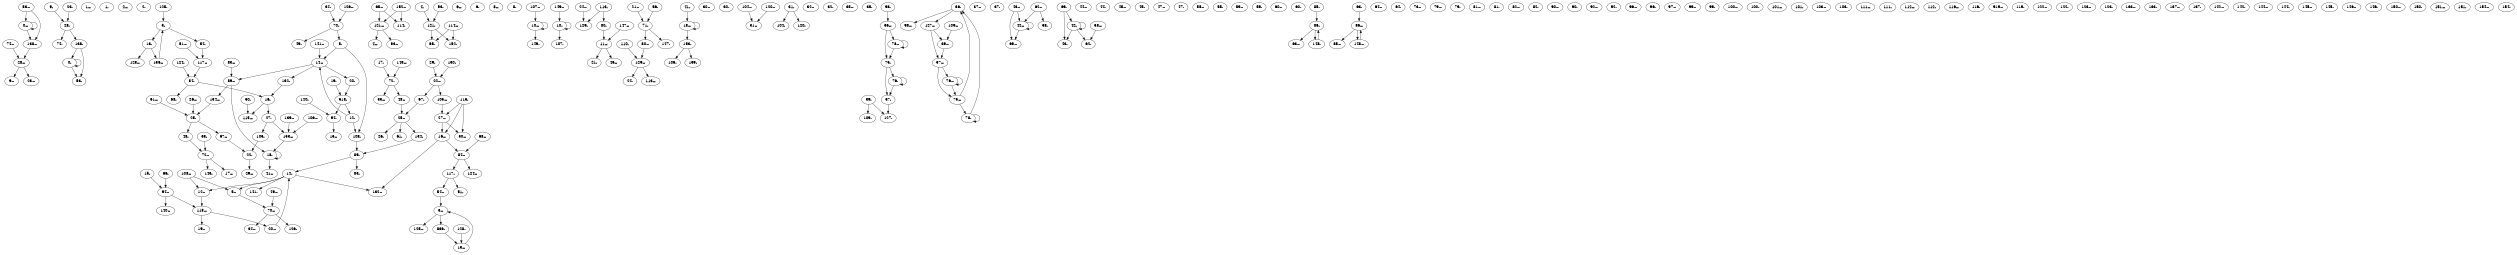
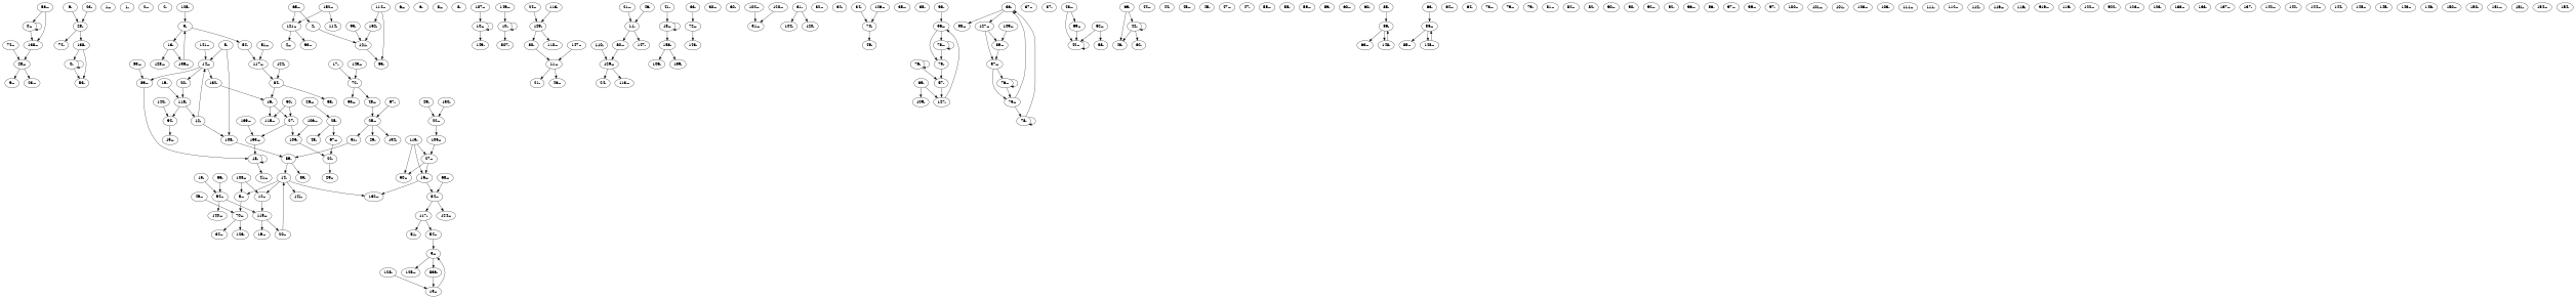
  digraph {
    k=43
    node [C=36 l=44]
    edge [d=-42]
    "0+" [C=120 l=46]
    "138+" [C=23513 l=1882]
    "28+" [C=13 l=43]
    "0-" [C=120 l=46]
    "53-" [C=111 l=64]
    "1+" [C=257 l=87]
    "1-" [C=257 l=87]
    "2+" [C=895 l=147]
    "2-" [C=895 l=147]
    "3+" [C=303 l=54]
    "125+" [C=18207 l=1619]
    n12 [C=5911 l=549 label="836-"]
    "13+" [C=3489 l=376]
    "3-" [C=303 l=54]
    "13-" [C=3489 l=376]
    "54-" [C=8435 l=635]
    "128+" [C=35215 l=2877]
    "136+" [C=5911 l=549]
    "117+" [C=1551 l=170]
    "4+" [C=24316 l=2248]
    "4-" [C=24316 l=2248]
    "121-" [C=340 l=66]
    "65-" [C=26386 l=2303]
    "152-" [C=1474 l=230]
    "5+" [C=748 l=89]
    "70+" [C=64]
    "34+" [C=24610 l=1996]
    "126-" [C=35743 l=2721]
    "5-" [C=748 l=89]
    "14+" [C=11270 l=952]
    "108-" [C=552 l=83]
    "20-" [C=19909 l=1425]
    "89+" [C=23 l=43]
    "132-" [C=1151 l=168]
    "89-" [C=23 l=43]
    "6+" [C=19226 l=1607]
    "6-" [C=19226 l=1607]
    "8+" [C=53330 l=4350]
    "8-" [C=53330 l=4350]
    "9+" [C=33514 l=2313]
    "9-" [C=33514 l=2313]
    "28-" [C=13 l=43]
    "74-" [C=21589 l=1834]
    "138-" [C=23513 l=1882]
    "10+" [C=1591 l=78]
    "149-" [C=77423 l=5659]
    "10-" [C=1591 l=78]
-   "107-" [C=4847 l=503]
+   "107-" [C=4847 l=503 label="807-"]
    "11+" [C=43 l=45]
    "21-" [C=637 l=110]
    "46+" [C=16598 l=1377]
-   "11-" [C=43 l=45 label="71-"]
+   "11-" [C=43 l=45]
    "80+" [C=786 l=120]
    "147-" [C=32175 l=2466]
    "129+" [C=177 l=50]
    "12+" [C=90739 l=6430]
    "118+"
    "19+" [C=485 l=107]
    "20+" [C=19909 l=1425]
    "12-" [C=90739 l=6430]
-   "118-" [label="518-"]
+   "118-"
    "18-" [C=35 l=43]
-   "134+" [C=19161 l=1424]
    "16-" [C=273 l=67]
    "14-" [C=11270 l=952]
    "141-" [C=28486 l=2263]
    "132+" [C=1151 l=168]
    "15+" [C=19021 l=1571]
    "15-" [C=19021 l=1571]
    "94+" [C=60]
    "140+" [C=6907 l=670]
    "16+" [C=273 l=67]
    "84+" [C=672 l=59]
    "117-" [C=1551 l=170]
    "124+" [C=1565 l=209]
    "27-" [C=37]
    "115+" [C=40651 l=3477]
    "105-" [C=47023 l=3906]
    "153+" [C=41027 l=3096]
-   "17+" [C=15474 l=1254]
    "17-" [C=15474 l=1254]
    "72-"
    "33+" [C=21963 l=1652]
    "48+" [C=14301 l=1140]
    "18+" [C=35 l=43]
    "153-" [C=41027 l=3096]
    "106-" [C=158912 l=12025]
    "139-" [C=1189 l=251]
    "41+" [C=4880 l=410]
    "19-" [C=485 l=107]
    "94-" [C=60]
    "21+" [C=637 l=110]
    "22+" [C=204 l=47]
    "67-" [C=713 l=114]
    "105+" [C=47023 l=3906]
    "25+" [C=96 l=49]
    "27+" [C=37]
    "22-" [C=204 l=47]
    "29+" [C=10799 l=961]
    "23+" [C=1732 l=234]
    "23-" [C=1732 l=234]
    "24+" [C=9254 l=721]
    "129-" [C=177 l=50]
    "80-" [C=786 l=120]
+   "110+" [C=1333 l=193]
    "24-" [C=9254 l=721]
    "26-" [C=482 l=120]
    "61-" [C=78478 l=6052]
    "134-" [C=19161 l=1424]
    "25-" [C=96 l=49]
    "48-" [C=14301 l=1140]
    "67+" [C=713 l=114]
    "72+"
    "26+" [C=482 l=120]
    "50+" [C=21195 l=1702]
    "29-" [C=10799 l=961]
    "30+" [C=1299 l=312]
    "30-" [C=1299 l=312]
    "31+" [C=30683 l=2629]
    "31-" [C=30683 l=2629]
    "104-" [C=616 l=116]
    "120-" [C=40427 l=3568]
    "32+" [C=42397 l=3588]
    "32-" [C=42397 l=3588]
    "33-" [C=21963 l=1652]
    "143-" [C=85888 l=6421]
    "34-" [C=24610 l=1996]
    "70-" [C=64]
    "49-" [C=1874 l=233]
    "35+" [C=50440 l=3796]
    "35-" [C=50440 l=3796]
    "36+" [C=159]
    "75-" [C=348 l=47]
    "78+" [C=603 l=85]
    "57-" [C=409 l=47]
    "76-" [C=680 l=85]
    "36-" [C=159]
    "98+" [C=27918 l=2083]
    "127+" [C=1529 l=67]
    "39+" [C=771 l=65]
    "57+" [C=409 l=47]
    "37+" [C=963 l=123]
    "37-" [C=963 l=123]
    "75+" [C=348 l=47]
    "76+" [C=680 l=85]
    "39-" [C=771 l=65]
    "109-" [C=54444 l=3884]
    "127-" [C=1529 l=67]
    "41-" [C=4880 l=410]
    "42+" [C=25 l=43]
    "69+" [C=34915 l=2768]
    "42-" [C=25 l=43]
    "43-" [C=58661 l=4450]
    "62-" [C=4884 l=435]
    "43+" [C=58661 l=4450]
    "44+" [C=597 l=133]
    "44-" [C=597 l=133]
    "45+" [C=463 l=111]
    "45-" [C=463 l=111]
-   "46-" [C=16598 l=1377 label="56-"]
+   "46-" [C=16598 l=1377]
    "47+" [C=318 l=96]
    "47-" [C=318 l=96]
    "49+" [C=1874 l=233]
    "50-" [C=21195 l=1702]
    "51+" [C=16126 l=1385]
    "84-" [C=672 l=59]
    "51-" [C=16126 l=1385]
    "53+" [C=111 l=64]
    "54+" [C=8435 l=635]
    "55+" [C=40816 l=2902]
    "55-" [C=40816 l=2902]
    "78-" [C=603 l=85]
-   "58+" [C=17426 l=1456]
    "58-" [C=17426 l=1456]
    "59+" [C=7582 l=629]
    "59-" [C=7582 l=629]
    "60+" [C=631 l=149]
    "60-" [C=631 l=149]
-   "61+" [C=78478 l=6052]
    "62+" [C=4884 l=435]
    "63+" [C=31270 l=2409]
    "63-" [C=31270 l=2409]
    "86+" [C=71]
    "85+" [C=1332 l=193]
    "148+" [C=541 l=85]
    "64+" [C=32861 l=2740]
    "64-" [C=32861 l=2740]
    "65+" [C=26386 l=2303]
    "114-" [C=1547 l=193]
    "121+" [C=340 l=66]
    "93+" [C=22638 l=1833]
    "66-" [C=4354 l=484]
    "68+" [C=2811 l=322]
    "68-" [C=2811 l=322]
    "69-" [C=34915 l=2768]
    "73+" [C=924 l=129]
    "74+" [C=21589 l=1834]
    "79+" [C=17640 l=1629]
    "79-" [C=17640 l=1629]
    "113+" [C=76734 l=6476]
    "81+" [C=1178 l=183]
-   "81-" [C=1178 l=183]
    "82+" [C=14017 l=1129]
    "82-" [C=14017 l=1129]
    "83+" [C=42868 l=3361]
    "83-" [C=42868 l=3361]
    "85-" [C=1332 l=193]
    "86-" [C=71]
    "148-" [C=541 l=85]
    "108+" [C=552 l=83]
    "90+" [C=58819 l=4437]
    "90-" [C=58819 l=4437]
    "92+" [C=16987 l=1442]
    "92-" [C=16987 l=1442]
    "93-" [C=22638 l=1833]
    "96+" [C=20952 l=1792]
    "96-" [C=20952 l=1792]
    "97+" [C=54923 l=3981]
    "98-" [C=27918 l=2083]
    "99+" [C=33921 l=2556]
-   "99-" [C=33921 l=2556]
+   "99-" [C=33921 l=2556 label="97-"]
    "100+" [C=97284 l=7736]
-   "100-" [C=97284 l=7736]
    "101+" [C=29037 l=2285]
    "101-" [C=29037 l=2285]
    "103+" [C=18442 l=1815]
    "103-" [C=18442 l=1815]
    "104+" [C=616 l=116]
    "106+" [C=158912 l=12025]
    "107+" [C=4847 l=503]
    "109+" [C=54444 l=3884]
    "110-" [C=1333 l=193]
    "111+" [C=700 l=113]
    "111-" [C=700 l=113]
    "112+" [C=1398 l=239]
    "112-" [C=1398 l=239]
    "113-" [C=76734 l=6476]
    "114+" [C=1547 l=193]
    "115-" [C=40651 l=3477]
    "116+" [C=4682 l=399]
    "116-" [C=4682 l=399]
    n242 [C=6535 l=676 label="919+"]
    "119-" [C=6535 l=676]
    "120+" [C=40427 l=3568]
    "122+" [C=44938 l=3891]
-   "122-" [C=44938 l=3891]
+   "122-" [C=44938 l=3891 label="922-"]
    "123+" [C=4769 l=459]
    "123-" [C=4769 l=459]
    "124-" [C=1565 l=209]
    "125-" [C=18207 l=1619]
    "126+" [C=35743 l=2721]
    "128-" [C=35215 l=2877]
    "130-" [C=7896 l=749]
    "133+" [C=356 l=109]
    "133-" [C=356 l=109]
    "137+" [C=996 l=184]
    "137-" [C=996 l=184]
    "139+" [C=1189 l=251]
    "140-" [C=6907 l=670]
    "141+" [C=28486 l=2263]
    "142+" [C=17554 l=1719]
    "142-" [C=17554 l=1719]
    "143+" [C=85888 l=6421]
    "144+" [C=94964 l=7750]
    "144-" [C=94964 l=7750]
    "145+" [C=51235 l=4300]
    "145-" [C=51235 l=4300]
    "146+" [C=833 l=153]
    "146-" [C=833 l=153]
    "147+" [C=32175 l=2466]
    "149+" [C=77423 l=5659]
    "150+" [C=70620 l=5630]
    "150-" [C=70620 l=5630]
    "151+" [C=26668 l=2048]
    "151-" [C=26668 l=2048]
    "152+" [C=1474 l=230]
    "154+" [C=46287 l=3493]
    "154-" [C=46287 l=3493]
    "0+" -> "0+"
    "0+" -> "138+"
    "138+" -> "28+"
    "28+" -> "9+"
    "28+" -> "23+"
    "0-" -> "0-"
    "0-" -> "53-"
    "3+" -> "125+"
    "3+" -> n12
    n12 -> "13+"
    "13+" -> "3+"
    "3-" -> "13-"
    "3-" -> "54-"
    "13-" -> "128+"
    "13-" -> "136+"
    "54-" -> "117+"
    "136+" -> "3-"
    "117+" -> "84-"
    "4-" -> "121-"
    "121-" -> "65-"
-   "121-" -> "152-"
+   "152-" -> "121-"
    "5+" -> "70+"
    "70+" -> "34+"
    "70+" -> "126-"
    "5-" -> "14+" [d=-11]
    "5-" -> "108-"
    "14+" -> "20-" [d=-41]
    "14+" -> "89+" [d=-33]
    "14+" -> "132-"
    "108-" -> "89-"
    "20-" -> "118-"
    "89+" -> "18-"
-   "89+" -> "134+"
    "132-" -> "16-"
    "89-" -> "14-" [d=-33]
    "89-" -> "83-"
    "9-" -> "28-"
    "28-" -> "74-"
    "28-" -> "138-"
    "138-" -> "0-"
    "138-" -> "53-"
    "10+" -> "10+" [d=-26]
    "10+" -> "149-"
    "10-" -> "10-" [d=-26]
    "10-" -> "107-"
    "11+" -> "21-"
    "11+" -> "46+"
    "11-" -> "80+"
    "11-" -> "147-"
    "80+" -> "129+"
    "129+" -> "24-"
    "129+" -> "113+"
    "12+" -> "118+"
    "118+" -> "19+"
    "118+" -> "20+"
    "20+" -> "14-" [d=-41]
    "12-" -> "14+" [d=-11]
    "12-" -> "108-"
    "118-" -> "12-"
    "118-" -> "94-" [d=-21]
    "18-" -> "18-" [d=-41]
    "18-" -> "41+"
-   "134+" -> "25-" [d=-40]
    "16-" -> "27-"
    "16-" -> "115+"
    "14-" -> "5+" [d=-11]
    "14-" -> "12+" [d=-11]
    "14-" -> "141-"
    "14-" -> "132+"
    "15-" -> "94+"
    "94+" -> "118+" [d=-21]
    "94+" -> "140+"
    "16+" -> "132+"
    "16+" -> "84+" [d=-14]
    "84+" -> "117-"
    "84+" -> "124+"
    "117-" -> "51-"
    "117-" -> "54+"
    "27-" -> "105-"
    "27-" -> "153+" [d=-39]
    "105-" -> "22-"
    "153+" -> "18-"
    "17-" -> "72-"
    "72-" -> "33+"
    "72-" -> "48+"
    "48+" -> "25+"
    "18+" -> "18+" [d=-41]
    "18+" -> "153-"
    "153-" -> "106-" [d=-39]
    "153-" -> "139-" [d=-39]
    "19-" -> "118-"
    "94-" -> "15+"
    "21+" -> "11-"
-   "22+" -> "67-"
    "22+" -> "105+"
    "67-" -> "25+"
    "105+" -> "27+"
    "25+" -> "26-"
    "25+" -> "61-" [d=-40]
    "25+" -> "134-" [d=-40]
    "27+" -> "16+"
    "27+" -> "50+"
    "22-" -> "29+"
    "23-" -> "28-"
    "24+" -> "129-"
-   "113-" -> "80-"
+   "129-" -> "80-"
+   "129-" -> "110+"
    "80-" -> "11+"
-   "134-" -> "89-"
+   "61-" -> "89-"
    "25-" -> "48-"
    "25-" -> "67+"
-   "48-" -> "72+"
    "67+" -> "22-"
-   "72+" -> "17+"
    "72+" -> "143-"
    "26+" -> "25-"
    "29-" -> "22+"
    "31-" -> "104-"
    "31-" -> "120-"
    "33-" -> "72+"
    "34-" -> "70-"
-   "70-" -> "5-"
    "70-" -> "49-"
    "36+" -> "75-"
    "36+" -> "78+"
    "75-" -> "57-"
-   "75-" -> "76-"
    "78+" -> "75-"
    "78+" -> "78+"
    "57-" -> "127-" [d=-36]
    "76-" -> "57-"
    "76-" -> "76-"
    "36-" -> "98+"
    "36-" -> "127+"
    "127+" -> "39+" [d=-16]
    "127+" -> "57+" [d=-36]
    "39+" -> "57+"
    "57+" -> "75+"
    "57+" -> "76+"
    "75+" -> "36-"
    "75+" -> "78-"
    "76+" -> "75+"
    "76+" -> "76+"
    "39-" -> "109-"
    "39-" -> "127-" [d=-16]
+   "127-" -> "36+"
    "41-" -> "18+"
    "42+" -> "42+" [d=-41]
-   "42+" -> "69+"
+   "69+" -> "42+"
    "42-" -> "42-" [d=-41]
    "42-" -> "43-" [d=-41]
    "42-" -> "62-" [d=-32]
    "43+" -> "42+" [d=-41]
    "43+" -> "69+"
    "46-" -> "11-"
    "49+" -> "70+"
+   "50-" -> "27-"
    "50-" -> "115+"
    "51+" -> "117+"
    "84-" -> "16-" [d=-14]
    "84-" -> "68-"
    "53+" -> "0+"
    "53+" -> "138+"
    "54+" -> "3+"
    "78-" -> "36-"
    "78-" -> "78-"
-   "58+" -> "62-"
-   "61+" -> "25-" [d=-40]
    "62+" -> "42+" [d=-32]
    "62+" -> "58-"
    "63-" -> "86+"
    "86+" -> "85+"
    "86+" -> "148+"
    "148+" -> "86+"
-   "65+" -> "114-"
+   "65+" -> "4-"
    "65+" -> "121+"
    "121+" -> "4+"
    "121+" -> "93+"
    "66-" -> "94+"
    "68+" -> "84+"
    "69-" -> "42-"
    "69-" -> "43-"
    "74+" -> "28+"
    "83+" -> "89+"
    "85-" -> "86-"
    "86-" -> "63+"
    "86-" -> "148-"
    "148-" -> "86-"
    "108+" -> "5+"
    "108+" -> "12+"
    "93-" -> "121-"
    "98-" -> "36+"
    "104+" -> "31+"
-   "106+" -> "153+" [d=-39]
+   "106+" -> "105-" [d=-39]
    "107+" -> "10+"
    "109+" -> "39+"
    "110-" -> "129+"
    "113-" -> "129-"
    "114+" -> "65-"
    "114+" -> "152-"
    "115-" -> "16+"
    "115-" -> "27+" [d=-39]
    "115-" -> "50+"
    "120+" -> "31+"
    "124-" -> "84-"
    "125-" -> "3-"
    "126+" -> "70-"
    "128-" -> "13+"
    "130-" -> "22+"
    "139+" -> "153+" [d=-39]
    "140-" -> "94-"
    "141+" -> "14+"
    "143+" -> "72-"
    "147+" -> "11+"
    "149+" -> "10-"
    "152+" -> "114-"
    "152+" -> "121+"
  }
